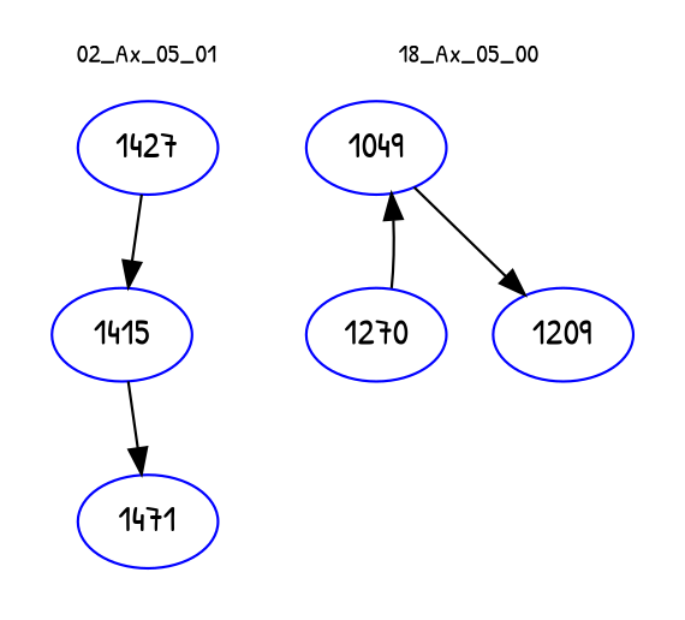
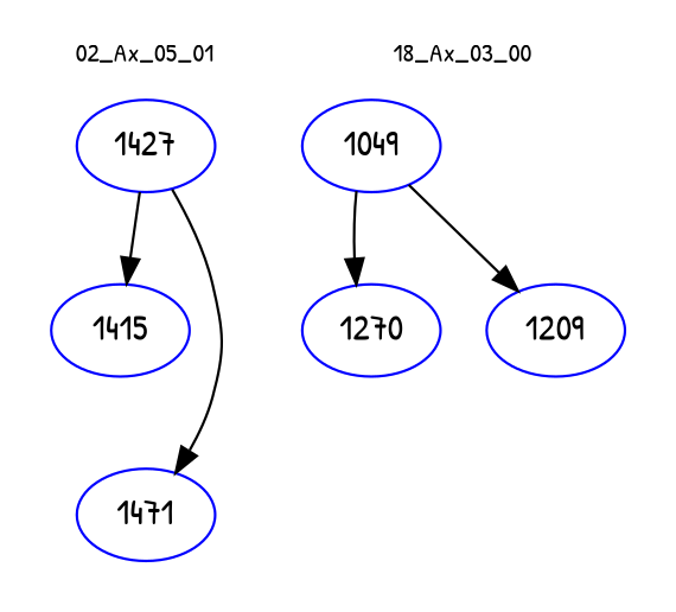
  digraph {
    fontname="Patrick Hand"
    node [color=blue fontname="Patrick Hand"]
    edge [color=black fontname="Patrick Hand"]
    n1 [label=1427]
    n2 [label=1415]
    n3 [label=1471]
    n4 [label=1049]
    n5 [label=1270]
    n6 [label=1209]
    subgraph cluster_1 {
      color=white
      fontsize=10
      label="02_Ax_05_01"
      n1
      n2
      n3
    }
    subgraph cluster_2 {
      color=white
      fontsize=10
-     label="18_Ax_05_00"
+     label="18_Ax_03_00"
      n4
      n5
      n6
    }
    n1 -> n2
-   n2 -> n3
-   n5 -> n4
+   n1 -> n3
+   n4 -> n5
    n4 -> n6
  }
